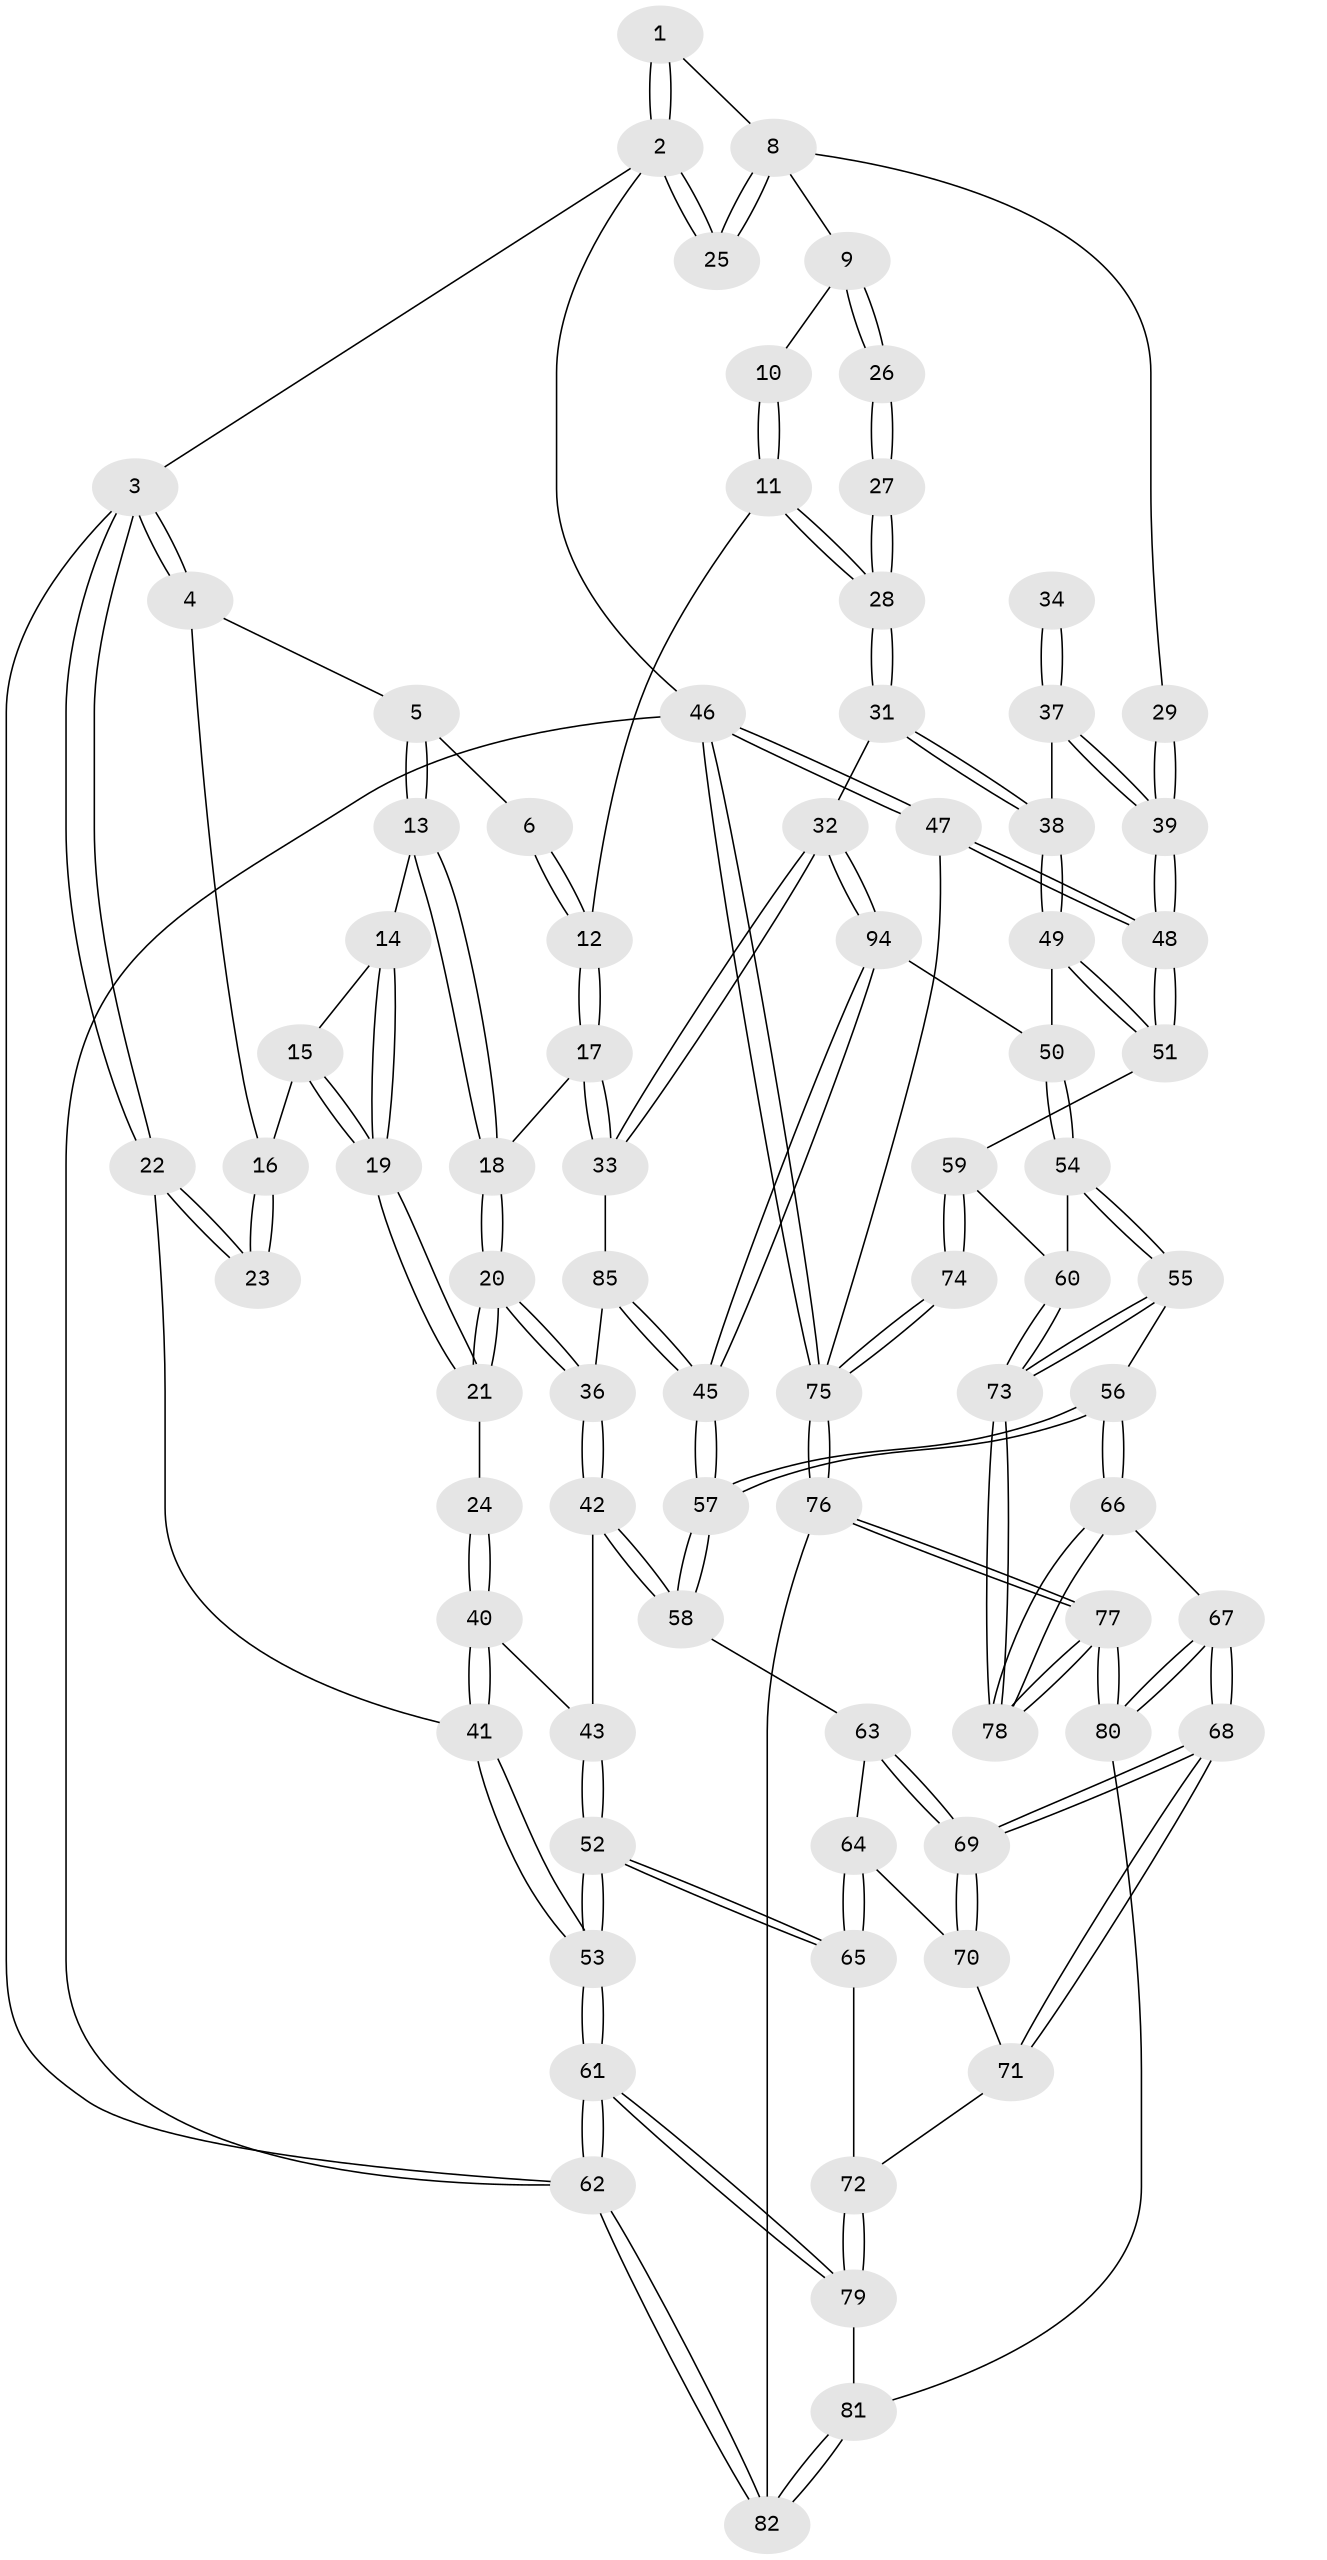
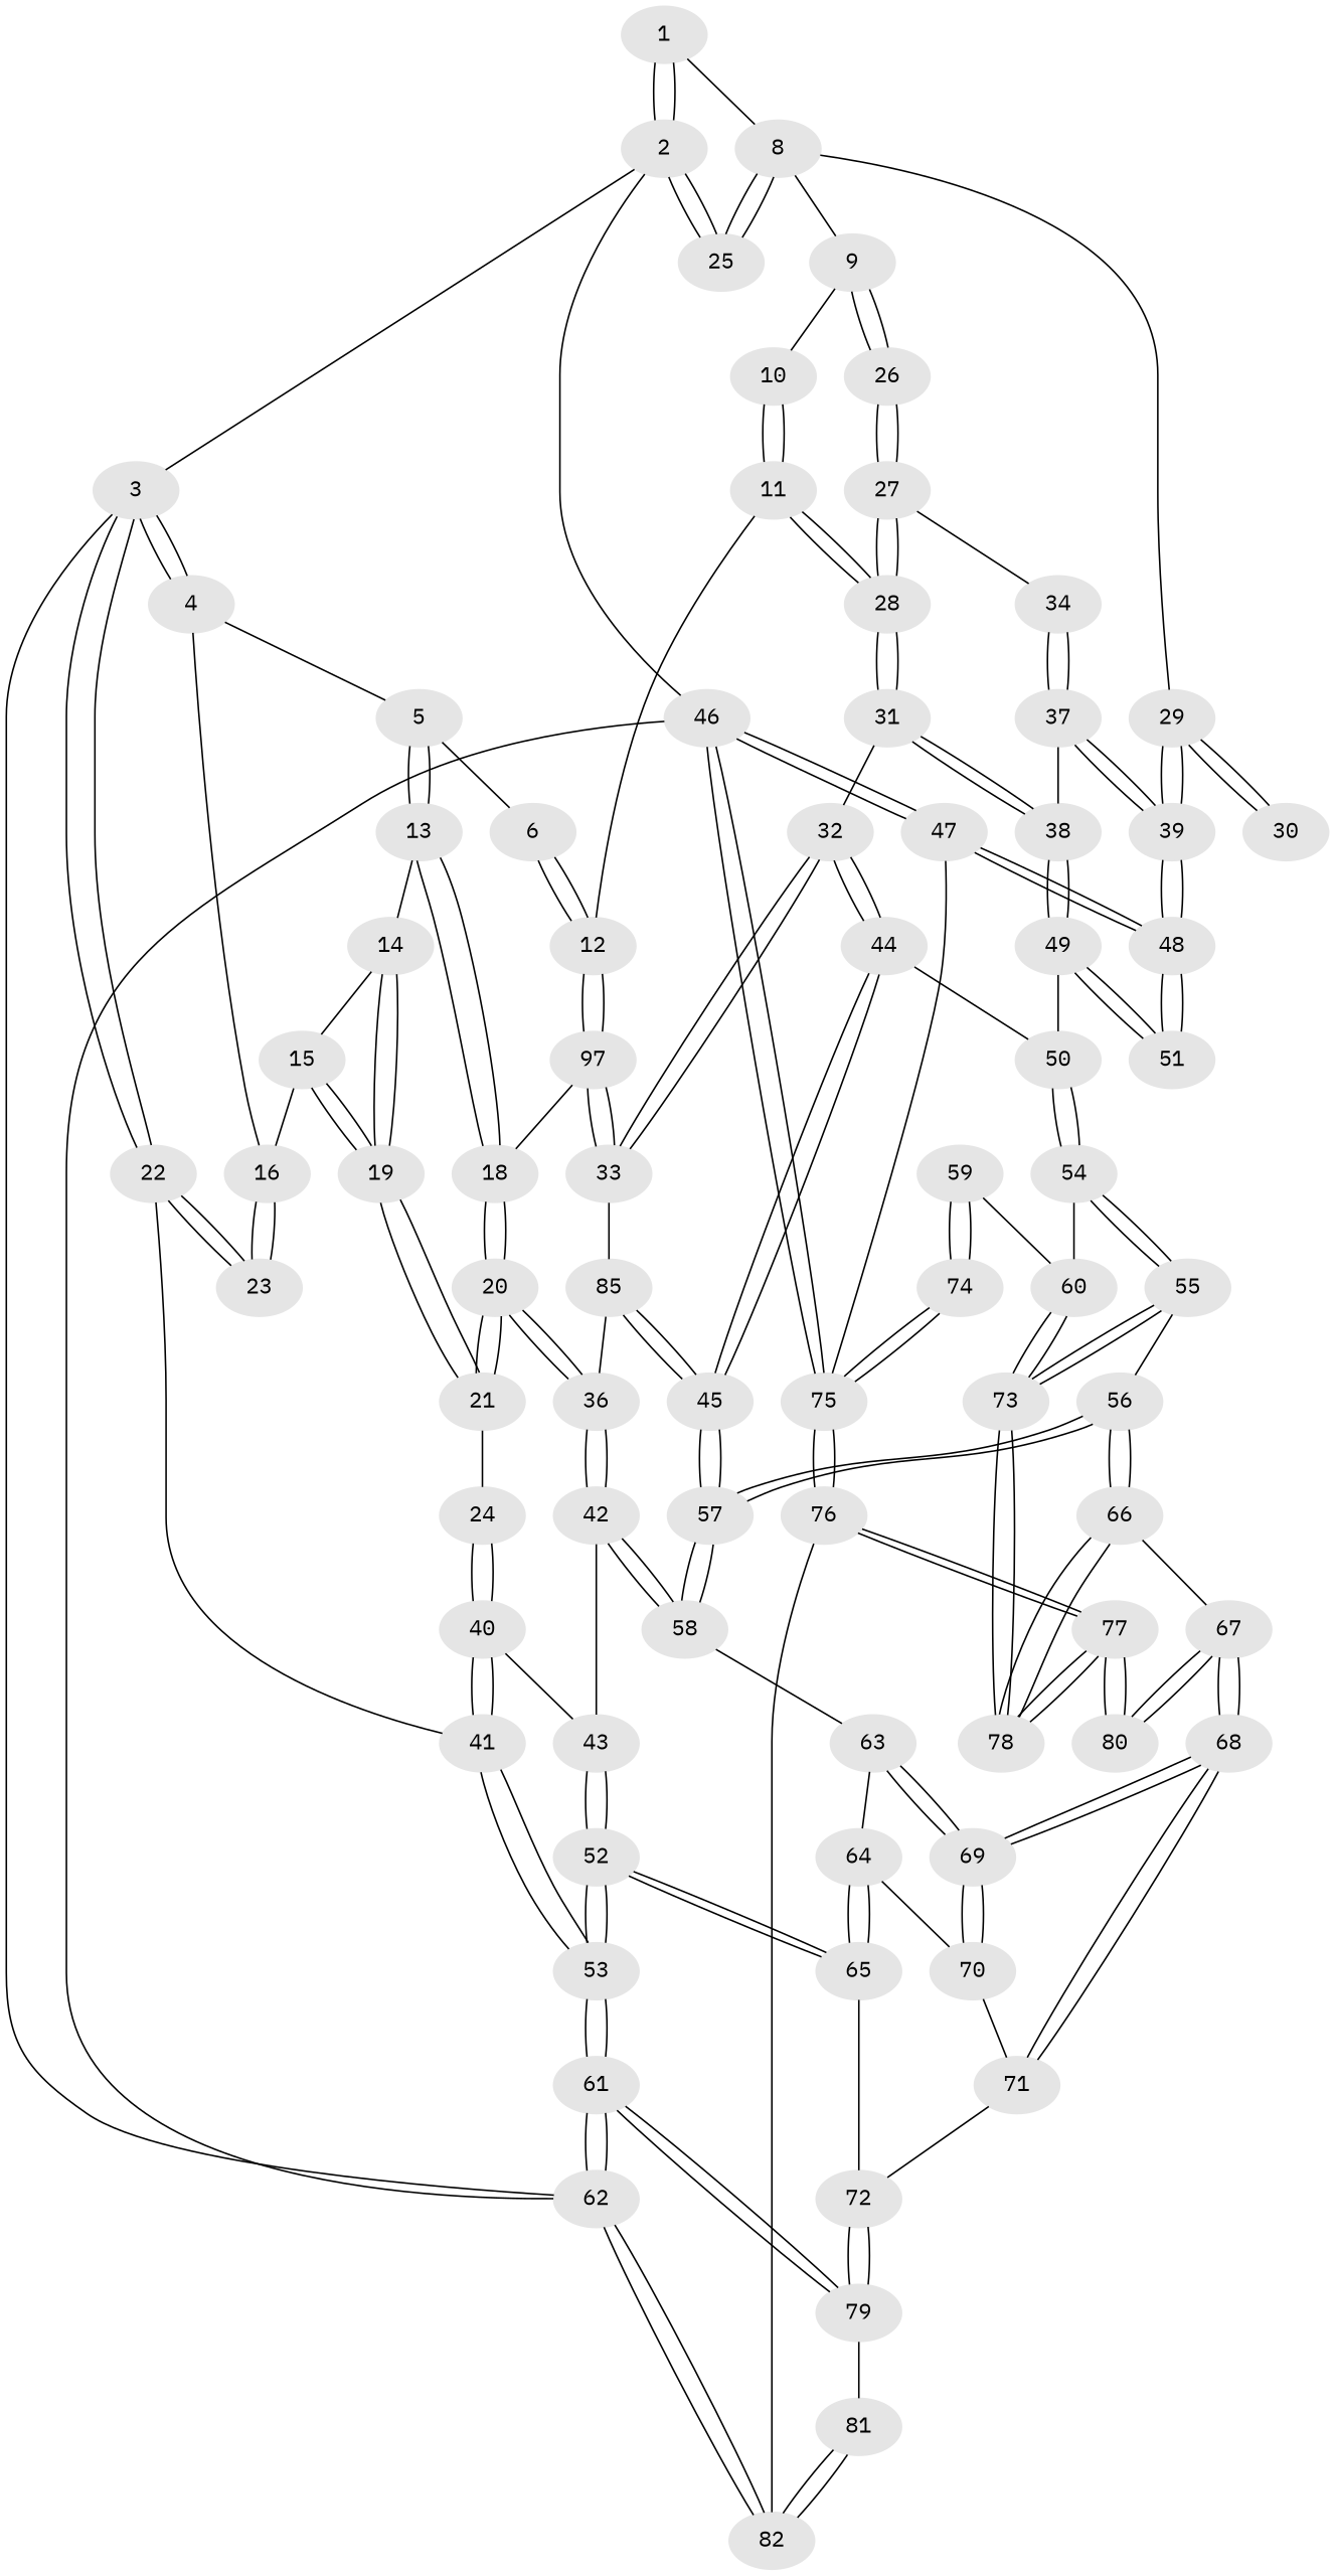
  graph {
    fontname="IBM Plex Mono"
    node [color=gray90 fontname="IBM Plex Mono" style=filled]
    edge [fontname="IBM Plex Mono"]
    1
    2
    8
    3
    25
    46
    9
    29
    4
    22
    62
    47
    75
    5
    16
    23
    41
    82
    6
    13
    12
    14
    18
-   17
+   17 [label=97]
    10
    11
    26
    27
    28
    31
    33
    15
    19
    20
    21
    n36 [label=85]
    36
    24
    42
    40
    53
    43
+   30
    39
    34
    37
    32
    38
    48
-   44 [label=94]
+   44
    49
    45
    50
    57
    58
    51
    52
    61
    63
    65
    54
    76
    74
    59
    55
    60
    72
    79
    56
    73
    66
    78
    67
    64
    69
    81
    70
    71
    68
    80
    77
    1 -- 2
    1 -- 2
    1 -- 8
    2 -- 3
    2 -- 25
    2 -- 25
    2 -- 46
    8 -- 25
    8 -- 25
    8 -- 9
    8 -- 29
    3 -- 4
    3 -- 4
    3 -- 22
    3 -- 22
    3 -- 62
    46 -- 62
    46 -- 47
    46 -- 47
    46 -- 75
    46 -- 75
    9 -- 10
    9 -- 26
    9 -- 26
+   29 -- 30
+   29 -- 30
    29 -- 39
    29 -- 39
    4 -- 5
    4 -- 16
    22 -- 23
    22 -- 23
    22 -- 41
    62 -- 82
    62 -- 82
    47 -- 75
    47 -- 48
    47 -- 48
    75 -- 76
    75 -- 76
    5 -- 6
    5 -- 13
    5 -- 13
    16 -- 23
    16 -- 23
    41 -- 53
    41 -- 53
    6 -- 12
    6 -- 12
    13 -- 14
    13 -- 18
    13 -- 18
    12 -- 17
    12 -- 17
    14 -- 15
    14 -- 19
    14 -- 19
    18 -- 20
    18 -- 20
    17 -- 18
    17 -- 33
    17 -- 33
    10 -- 11
    10 -- 11
    11 -- 12
    11 -- 28
    11 -- 28
    26 -- 27
    26 -- 27
    27 -- 28
    27 -- 28
+   27 -- 34
    28 -- 31
    28 -- 31
    31 -- 32
    31 -- 38
    31 -- 38
    33 -- n36
    15 -- 16
    15 -- 19
    15 -- 19
    19 -- 21
    19 -- 21
    20 -- 21
    20 -- 21
    20 -- 36
    20 -- 36
    21 -- 24
    n36 -- 36
    n36 -- 45
    n36 -- 45
    36 -- 42
    36 -- 42
    24 -- 40
    24 -- 40
    42 -- 43
    42 -- 58
    42 -- 58
    40 -- 41
    40 -- 41
    40 -- 43
    53 -- 61
    53 -- 61
    43 -- 52
    43 -- 52
    39 -- 48
    39 -- 48
    34 -- 37
    34 -- 37
    37 -- 39
    37 -- 39
    37 -- 38
    32 -- 33
    32 -- 33
    32 -- 44
    32 -- 44
    38 -- 49
    38 -- 49
    48 -- 51
    48 -- 51
    44 -- 45
    44 -- 45
    44 -- 50
    49 -- 50
    49 -- 51
    49 -- 51
    45 -- 57
    45 -- 57
    50 -- 54
    50 -- 54
    57 -- 58
    57 -- 58
    58 -- 63
-   51 -- 59
    52 -- 53
    52 -- 53
    52 -- 65
    52 -- 65
    61 -- 62
    61 -- 62
    61 -- 79
    61 -- 79
    63 -- 64
    63 -- 69
    63 -- 69
    65 -- 72
    54 -- 55
    54 -- 55
    54 -- 60
    76 -- 82
    76 -- 77
    76 -- 77
    74 -- 75
    74 -- 75
    59 -- 74
    59 -- 74
    59 -- 60
    55 -- 56
    55 -- 73
    55 -- 73
    60 -- 73
    60 -- 73
    72 -- 79
    72 -- 79
    79 -- 81
    56 -- 57
    56 -- 57
    56 -- 66
    56 -- 66
    73 -- 78
    73 -- 78
    66 -- 78
    66 -- 78
    66 -- 67
    67 -- 68
    67 -- 68
    67 -- 80
    67 -- 80
    64 -- 65
    64 -- 65
    64 -- 70
    69 -- 70
    69 -- 70
    81 -- 82
    81 -- 82
    70 -- 71
    71 -- 72
    68 -- 69
    68 -- 69
    68 -- 71
    68 -- 71
-   80 -- 81
    77 -- 78
    77 -- 78
    77 -- 80
    77 -- 80
  }
